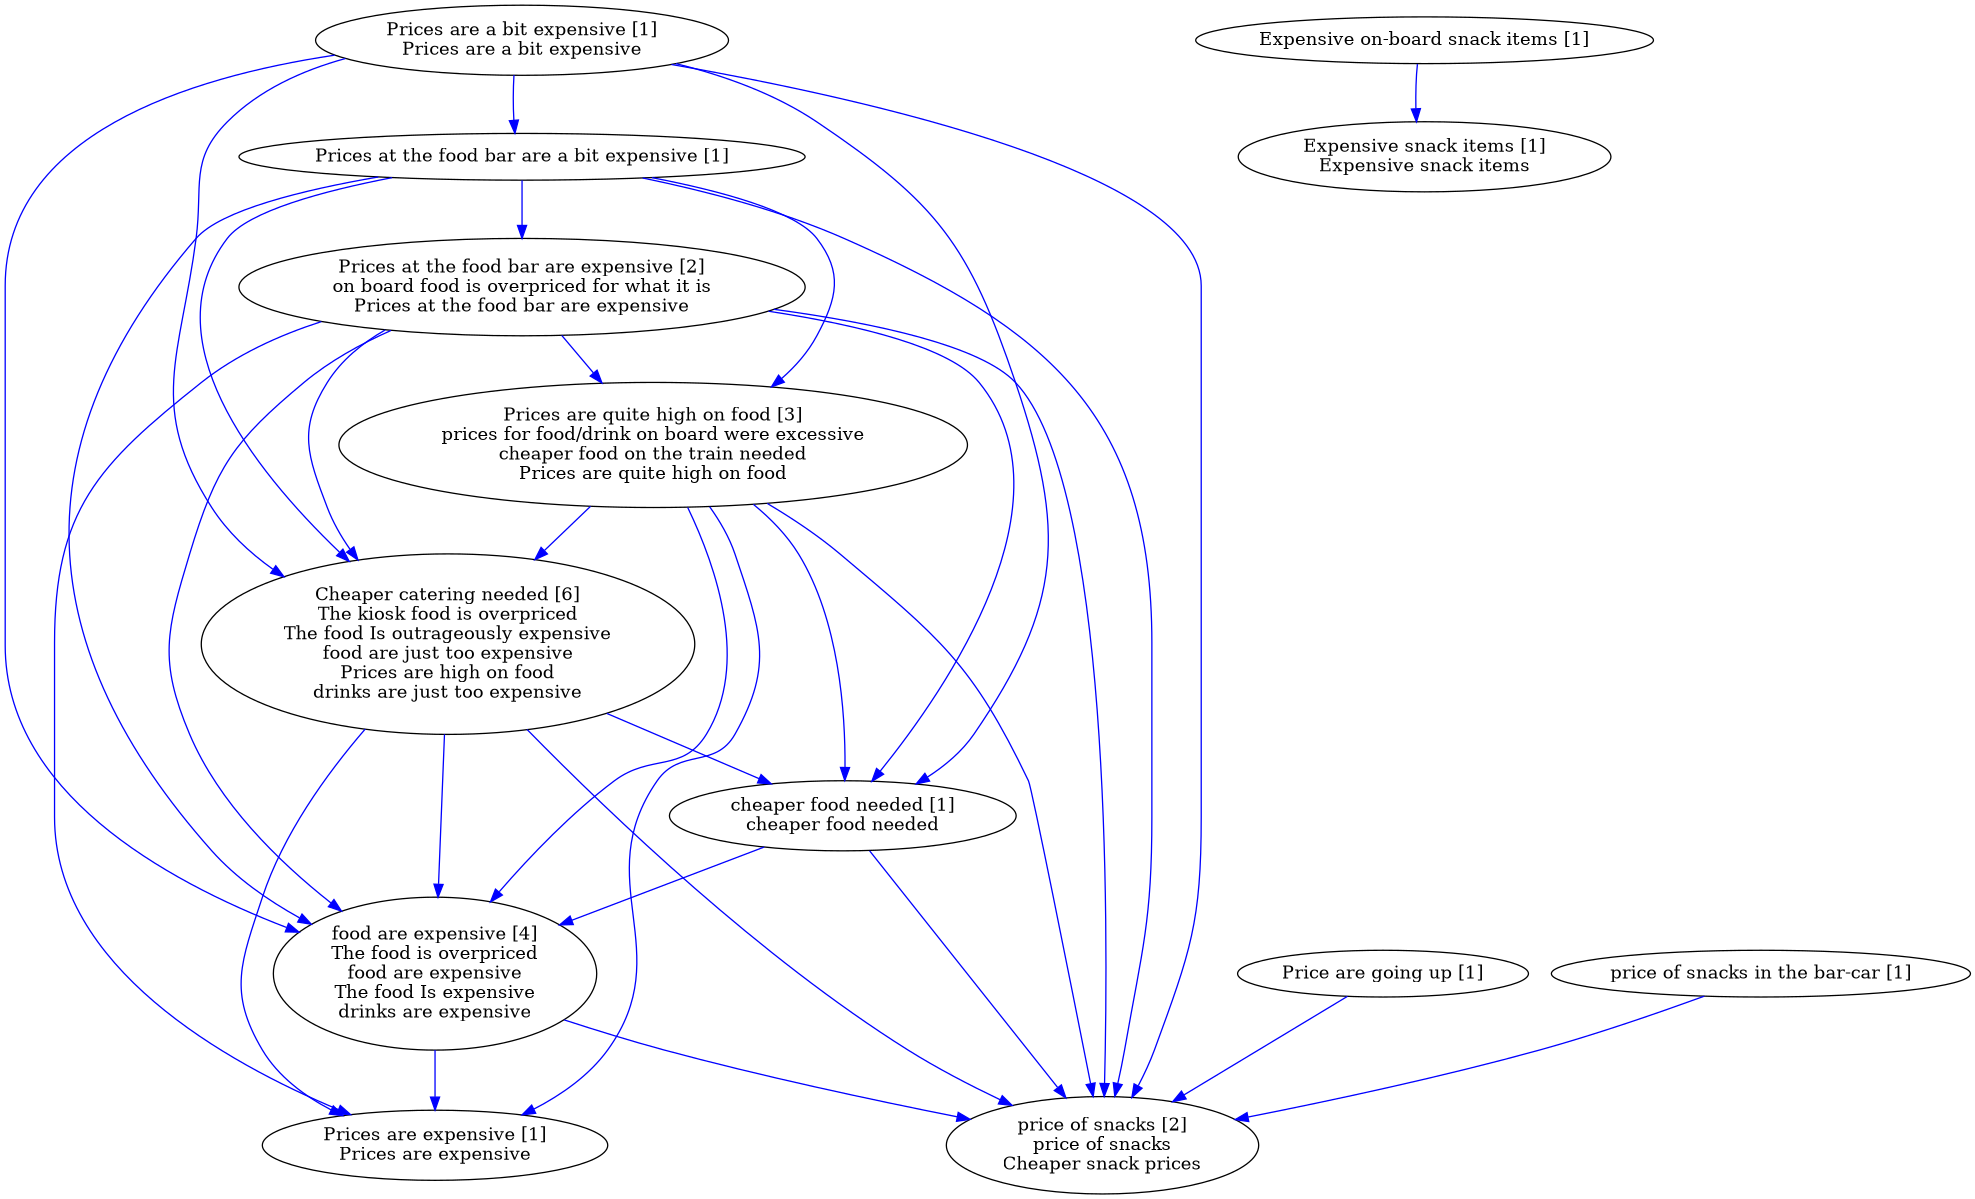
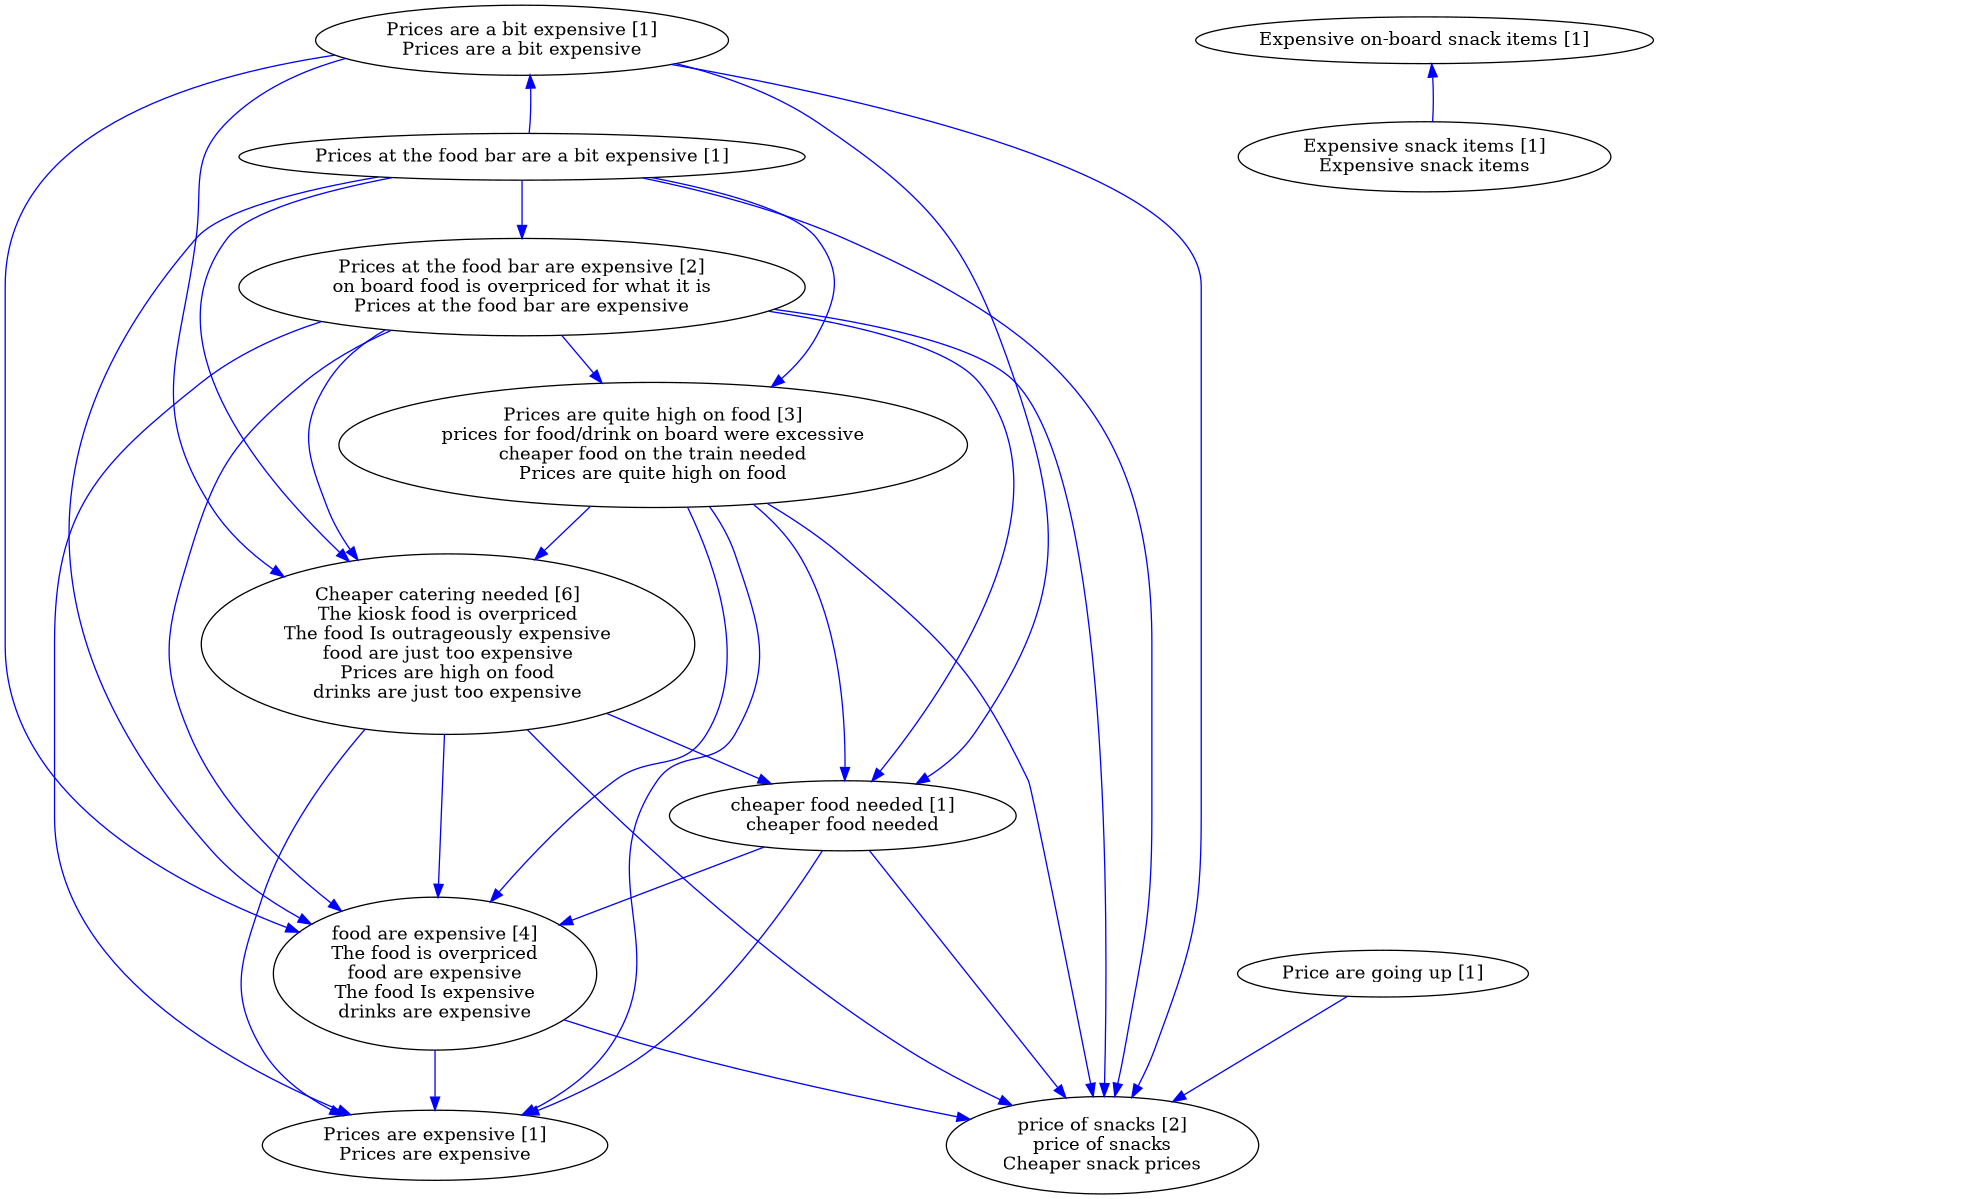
  digraph {
    edge [color=blue]
    "Prices at the food bar are expensive [2]\non board food is overpriced for what it is\nPrices at the food bar are expensive"
    "Cheaper catering needed [6]\nThe kiosk food is overpriced\nThe food Is outrageously expensive\nfood are just too expensive\nPrices are high on food\ndrinks are just too expensive"
    "Prices are quite high on food [3]\nprices for food/drink on board were excessive\ncheaper food on the train needed\nPrices are quite high on food"
    "food are expensive [4]\nThe food is overpriced\nfood are expensive\nThe food Is expensive\ndrinks are expensive"
    "price of snacks [2]\nprice of snacks\nCheaper snack prices"
    "Prices are expensive [1]\nPrices are expensive"
    "cheaper food needed [1]\ncheaper food needed"
    "Expensive on-board snack items [1]"
    "Expensive snack items [1]\nExpensive snack items"
    "Price are going up [1]"
    "Prices at the food bar are a bit expensive [1]"
    "Prices are a bit expensive [1]\nPrices are a bit expensive"
-   "price of snacks in the bar-car [1]"
    "Prices at the food bar are expensive [2]\non board food is overpriced for what it is\nPrices at the food bar are expensive" -> "Cheaper catering needed [6]\nThe kiosk food is overpriced\nThe food Is outrageously expensive\nfood are just too expensive\nPrices are high on food\ndrinks are just too expensive"
    "Prices at the food bar are expensive [2]\non board food is overpriced for what it is\nPrices at the food bar are expensive" -> "Prices are quite high on food [3]\nprices for food/drink on board were excessive\ncheaper food on the train needed\nPrices are quite high on food"
    "Prices at the food bar are expensive [2]\non board food is overpriced for what it is\nPrices at the food bar are expensive" -> "food are expensive [4]\nThe food is overpriced\nfood are expensive\nThe food Is expensive\ndrinks are expensive"
    "Prices at the food bar are expensive [2]\non board food is overpriced for what it is\nPrices at the food bar are expensive" -> "price of snacks [2]\nprice of snacks\nCheaper snack prices"
    "Prices at the food bar are expensive [2]\non board food is overpriced for what it is\nPrices at the food bar are expensive" -> "Prices are expensive [1]\nPrices are expensive"
    "Prices at the food bar are expensive [2]\non board food is overpriced for what it is\nPrices at the food bar are expensive" -> "cheaper food needed [1]\ncheaper food needed"
    "Cheaper catering needed [6]\nThe kiosk food is overpriced\nThe food Is outrageously expensive\nfood are just too expensive\nPrices are high on food\ndrinks are just too expensive" -> "food are expensive [4]\nThe food is overpriced\nfood are expensive\nThe food Is expensive\ndrinks are expensive"
    "Cheaper catering needed [6]\nThe kiosk food is overpriced\nThe food Is outrageously expensive\nfood are just too expensive\nPrices are high on food\ndrinks are just too expensive" -> "price of snacks [2]\nprice of snacks\nCheaper snack prices"
    "Cheaper catering needed [6]\nThe kiosk food is overpriced\nThe food Is outrageously expensive\nfood are just too expensive\nPrices are high on food\ndrinks are just too expensive" -> "Prices are expensive [1]\nPrices are expensive"
    "Cheaper catering needed [6]\nThe kiosk food is overpriced\nThe food Is outrageously expensive\nfood are just too expensive\nPrices are high on food\ndrinks are just too expensive" -> "cheaper food needed [1]\ncheaper food needed"
    "Prices are quite high on food [3]\nprices for food/drink on board were excessive\ncheaper food on the train needed\nPrices are quite high on food" -> "Cheaper catering needed [6]\nThe kiosk food is overpriced\nThe food Is outrageously expensive\nfood are just too expensive\nPrices are high on food\ndrinks are just too expensive"
    "Prices are quite high on food [3]\nprices for food/drink on board were excessive\ncheaper food on the train needed\nPrices are quite high on food" -> "food are expensive [4]\nThe food is overpriced\nfood are expensive\nThe food Is expensive\ndrinks are expensive"
    "Prices are quite high on food [3]\nprices for food/drink on board were excessive\ncheaper food on the train needed\nPrices are quite high on food" -> "price of snacks [2]\nprice of snacks\nCheaper snack prices"
    "Prices are quite high on food [3]\nprices for food/drink on board were excessive\ncheaper food on the train needed\nPrices are quite high on food" -> "Prices are expensive [1]\nPrices are expensive"
    "Prices are quite high on food [3]\nprices for food/drink on board were excessive\ncheaper food on the train needed\nPrices are quite high on food" -> "cheaper food needed [1]\ncheaper food needed"
    "food are expensive [4]\nThe food is overpriced\nfood are expensive\nThe food Is expensive\ndrinks are expensive" -> "price of snacks [2]\nprice of snacks\nCheaper snack prices"
    "food are expensive [4]\nThe food is overpriced\nfood are expensive\nThe food Is expensive\ndrinks are expensive" -> "Prices are expensive [1]\nPrices are expensive"
    "cheaper food needed [1]\ncheaper food needed" -> "food are expensive [4]\nThe food is overpriced\nfood are expensive\nThe food Is expensive\ndrinks are expensive"
    "cheaper food needed [1]\ncheaper food needed" -> "price of snacks [2]\nprice of snacks\nCheaper snack prices"
-   "Expensive on-board snack items [1]" -> "Expensive snack items [1]\nExpensive snack items"
+   "cheaper food needed [1]\ncheaper food needed" -> "Prices are expensive [1]\nPrices are expensive"
+   "Expensive snack items [1]\nExpensive snack items" -> "Expensive on-board snack items [1]"
    "Price are going up [1]" -> "price of snacks [2]\nprice of snacks\nCheaper snack prices"
    "Prices at the food bar are a bit expensive [1]" -> "Prices at the food bar are expensive [2]\non board food is overpriced for what it is\nPrices at the food bar are expensive"
    "Prices at the food bar are a bit expensive [1]" -> "Cheaper catering needed [6]\nThe kiosk food is overpriced\nThe food Is outrageously expensive\nfood are just too expensive\nPrices are high on food\ndrinks are just too expensive"
    "Prices at the food bar are a bit expensive [1]" -> "Prices are quite high on food [3]\nprices for food/drink on board were excessive\ncheaper food on the train needed\nPrices are quite high on food"
    "Prices at the food bar are a bit expensive [1]" -> "food are expensive [4]\nThe food is overpriced\nfood are expensive\nThe food Is expensive\ndrinks are expensive"
    "Prices at the food bar are a bit expensive [1]" -> "price of snacks [2]\nprice of snacks\nCheaper snack prices"
-   "Prices are a bit expensive [1]\nPrices are a bit expensive" -> "Prices at the food bar are a bit expensive [1]"
+   "Prices at the food bar are a bit expensive [1]" -> "Prices are a bit expensive [1]\nPrices are a bit expensive"
    "Prices are a bit expensive [1]\nPrices are a bit expensive" -> "Cheaper catering needed [6]\nThe kiosk food is overpriced\nThe food Is outrageously expensive\nfood are just too expensive\nPrices are high on food\ndrinks are just too expensive"
    "Prices are a bit expensive [1]\nPrices are a bit expensive" -> "food are expensive [4]\nThe food is overpriced\nfood are expensive\nThe food Is expensive\ndrinks are expensive"
    "Prices are a bit expensive [1]\nPrices are a bit expensive" -> "price of snacks [2]\nprice of snacks\nCheaper snack prices"
    "Prices are a bit expensive [1]\nPrices are a bit expensive" -> "cheaper food needed [1]\ncheaper food needed"
-   "price of snacks in the bar-car [1]" -> "price of snacks [2]\nprice of snacks\nCheaper snack prices"
  }
